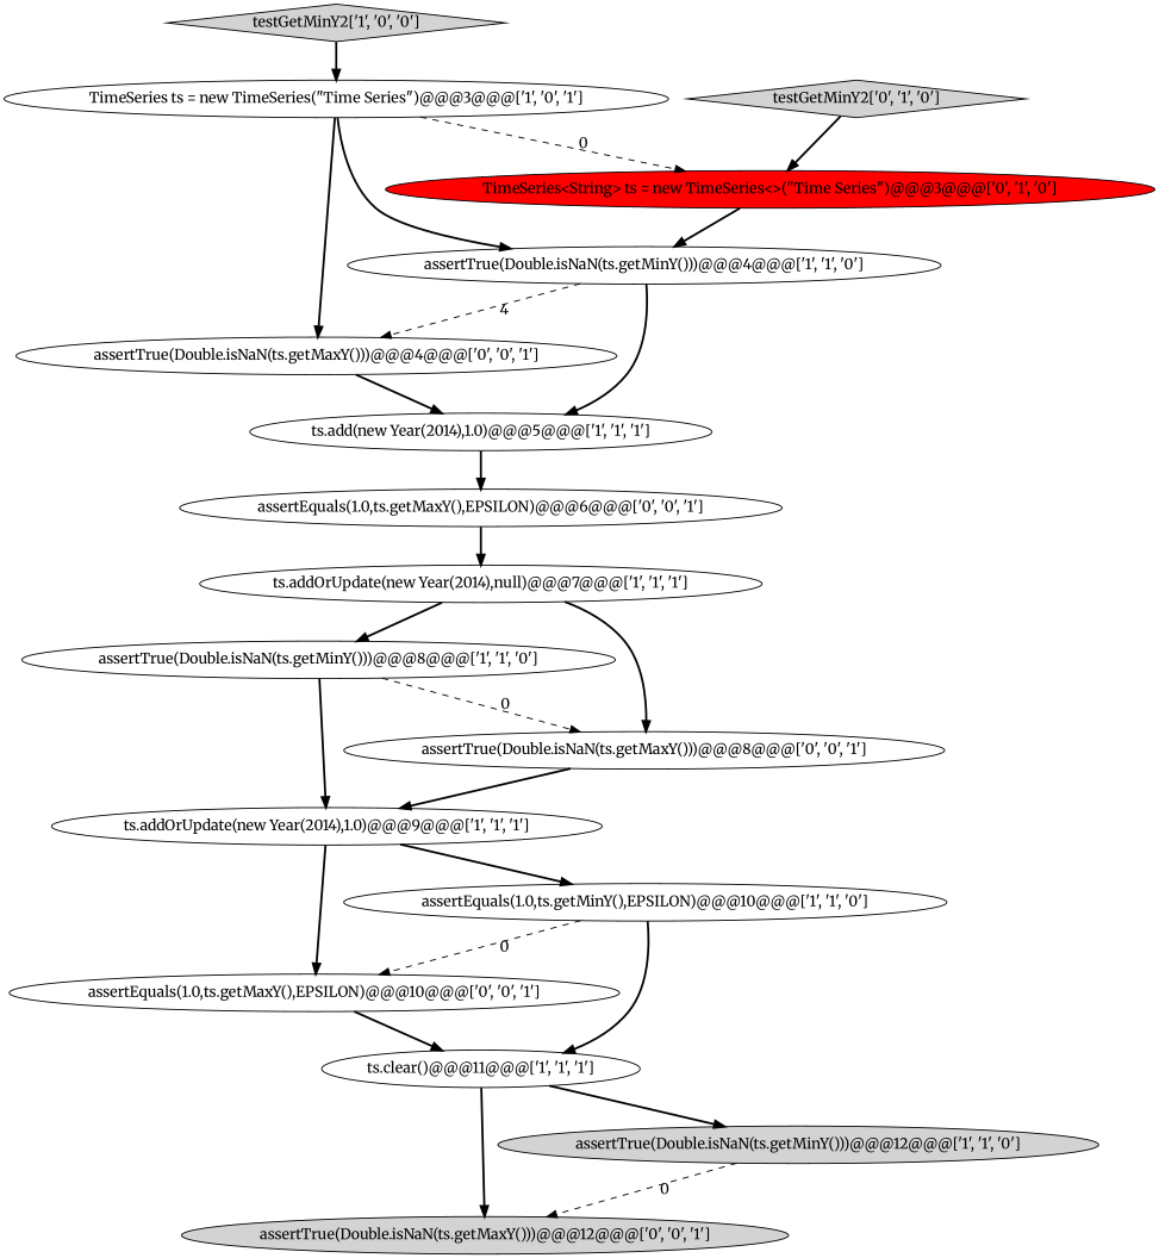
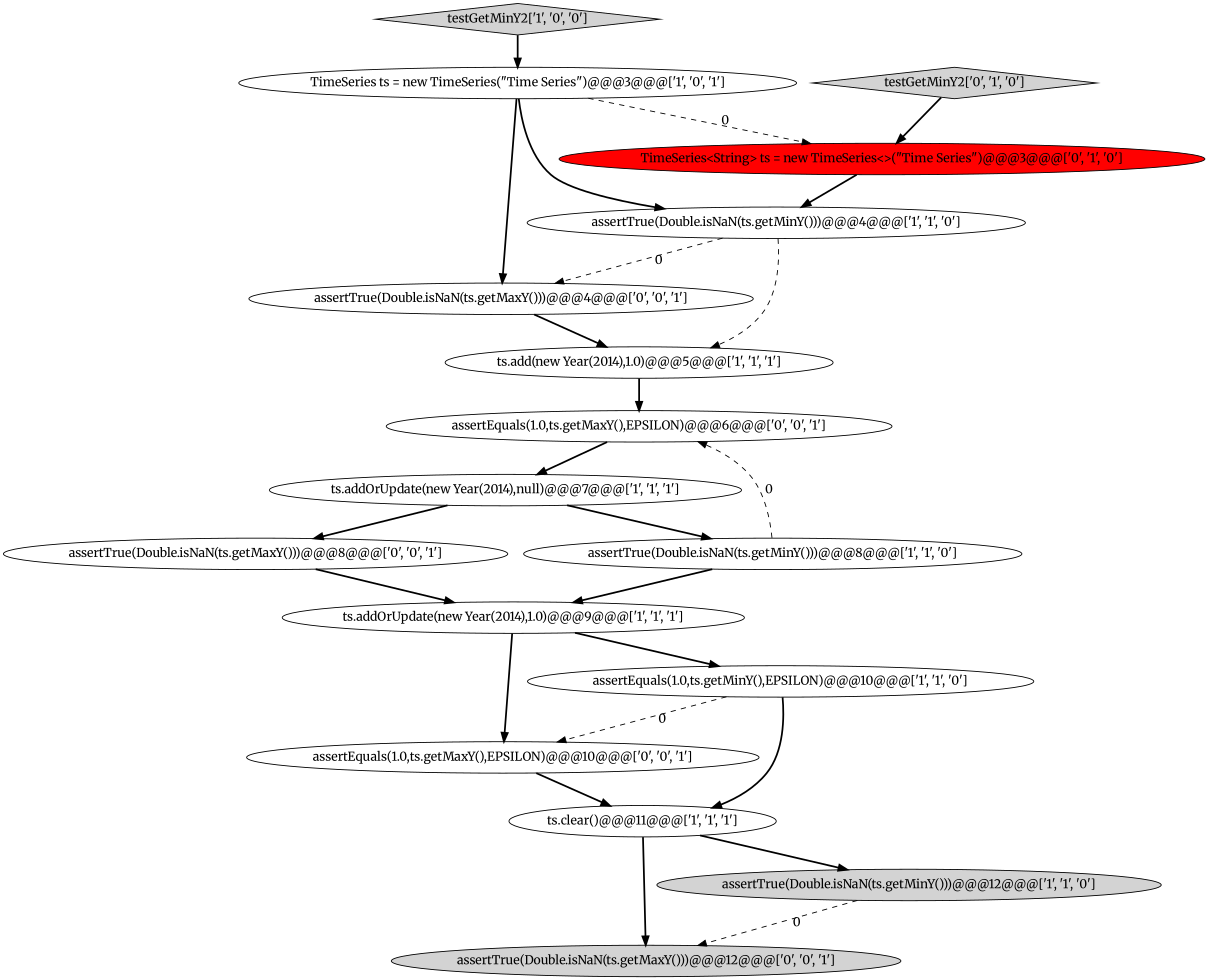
  digraph {
    fontname=Merriweather
    node [fillcolor=white fontname=Merriweather shape=ellipse style=filled]
    edge [fontname=Merriweather style=bold]
    n1 [label="ts.add(new Year(2014),1.0)@@@5@@@['1', '1', '1']"]
    n2 [label="assertEquals(1.0,ts.getMaxY(),EPSILON)@@@6@@@['0', '0', '1']"]
    n3 [label="ts.addOrUpdate(new Year(2014),null)@@@7@@@['1', '1', '1']"]
    n4 [fillcolor=lightgray label="testGetMinY2['1', '0', '0']" shape=diamond]
    n5 [label="TimeSeries ts = new TimeSeries(\"Time Series\")@@@3@@@['1', '0', '1']"]
    n6 [label="assertTrue(Double.isNaN(ts.getMaxY()))@@@4@@@['0', '0', '1']"]
    n7 [label="assertTrue(Double.isNaN(ts.getMinY()))@@@4@@@['1', '1', '0']"]
    n8 [fillcolor=red label="TimeSeries<String> ts = new TimeSeries<>(\"Time Series\")@@@3@@@['0', '1', '0']"]
    n9 [label="assertTrue(Double.isNaN(ts.getMinY()))@@@8@@@['1', '1', '0']"]
    n10 [label="assertTrue(Double.isNaN(ts.getMaxY()))@@@8@@@['0', '0', '1']"]
    n11 [label="ts.addOrUpdate(new Year(2014),1.0)@@@9@@@['1', '1', '1']"]
    n12 [label="assertEquals(1.0,ts.getMaxY(),EPSILON)@@@10@@@['0', '0', '1']"]
    n13 [label="assertEquals(1.0,ts.getMinY(),EPSILON)@@@10@@@['1', '1', '0']"]
    n14 [fillcolor=lightgray label="assertTrue(Double.isNaN(ts.getMaxY()))@@@12@@@['0', '0', '1']"]
    n15 [label="ts.clear()@@@11@@@['1', '1', '1']"]
    n16 [fillcolor=lightgray label="assertTrue(Double.isNaN(ts.getMinY()))@@@12@@@['1', '1', '0']"]
    n17 [fillcolor=lightgray label="testGetMinY2['0', '1', '0']" shape=diamond]
    n1 -> n2
    n2 -> n3
    n3 -> n9
    n3 -> n10
    n4 -> n5
    n5 -> n6
    n5 -> n7
    n5 -> n8 [label=0 style=dashed]
    n6 -> n1
-   n7 -> n1
-   n7 -> n6 [label=4 style=dashed]
+   n7 -> n1 [style=dashed]
+   n7 -> n6 [label=0 style=dashed]
    n8 -> n7
-   n9 -> n10 [label=0 style=dashed]
+   n9 -> n2 [label=0 style=dashed]
    n9 -> n11
    n10 -> n11
    n11 -> n12
    n11 -> n13
    n12 -> n15
    n13 -> n12 [label=0 style=dashed]
    n13 -> n15
    n15 -> n14
    n15 -> n16
    n16 -> n14 [label=0 style=dashed]
    n17 -> n8
  }
